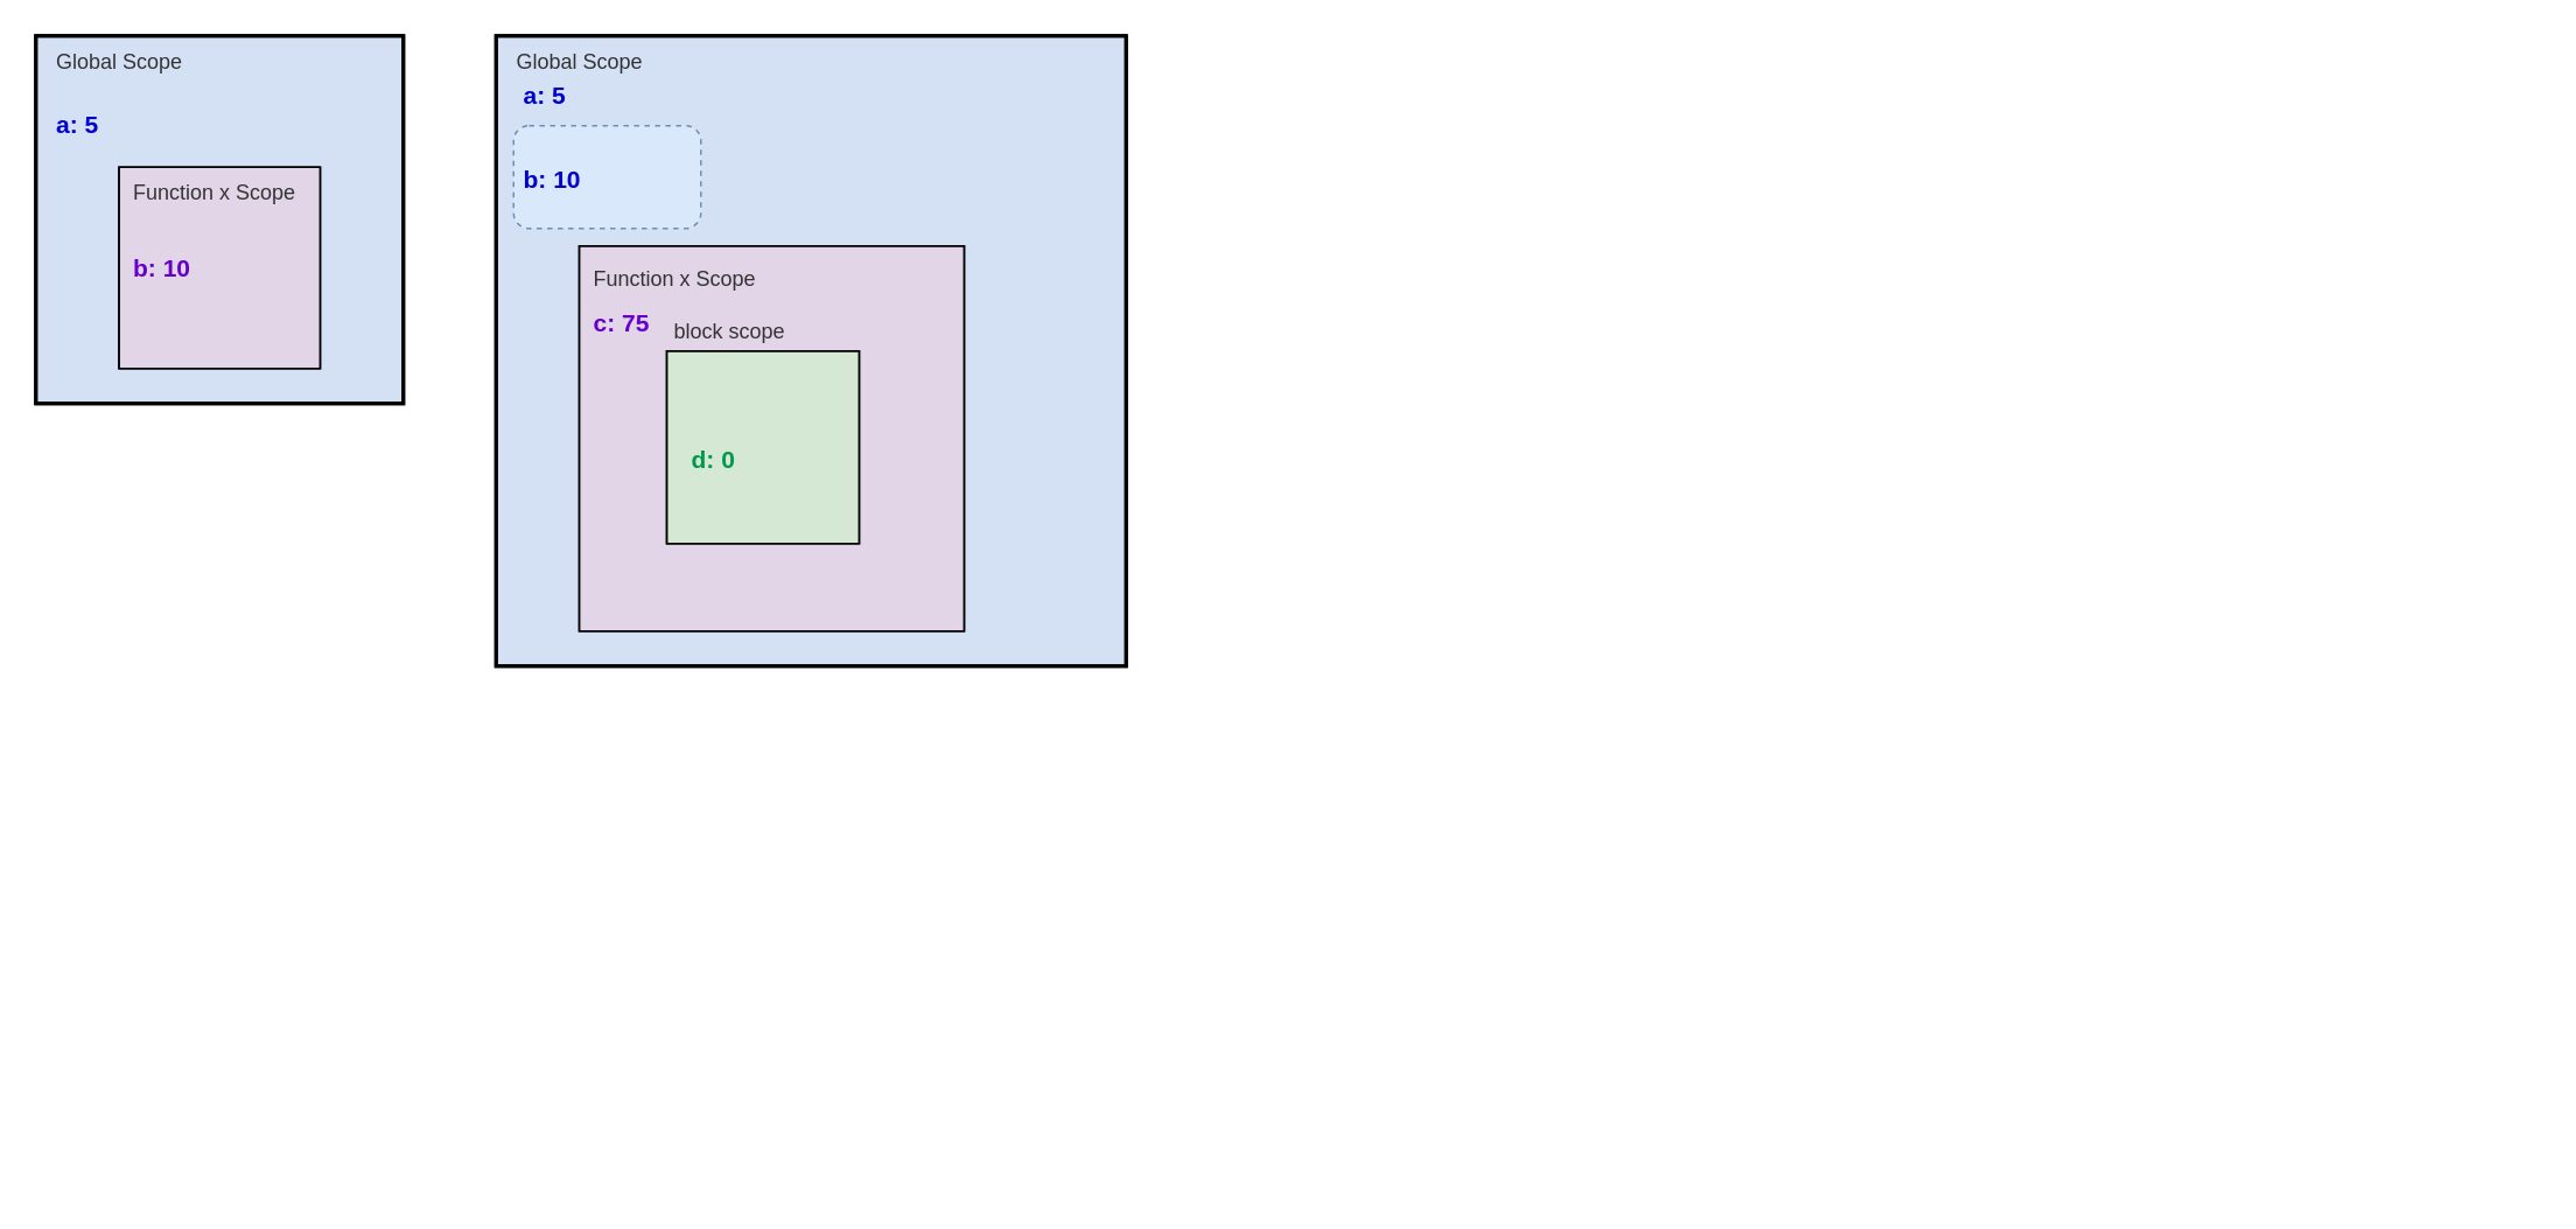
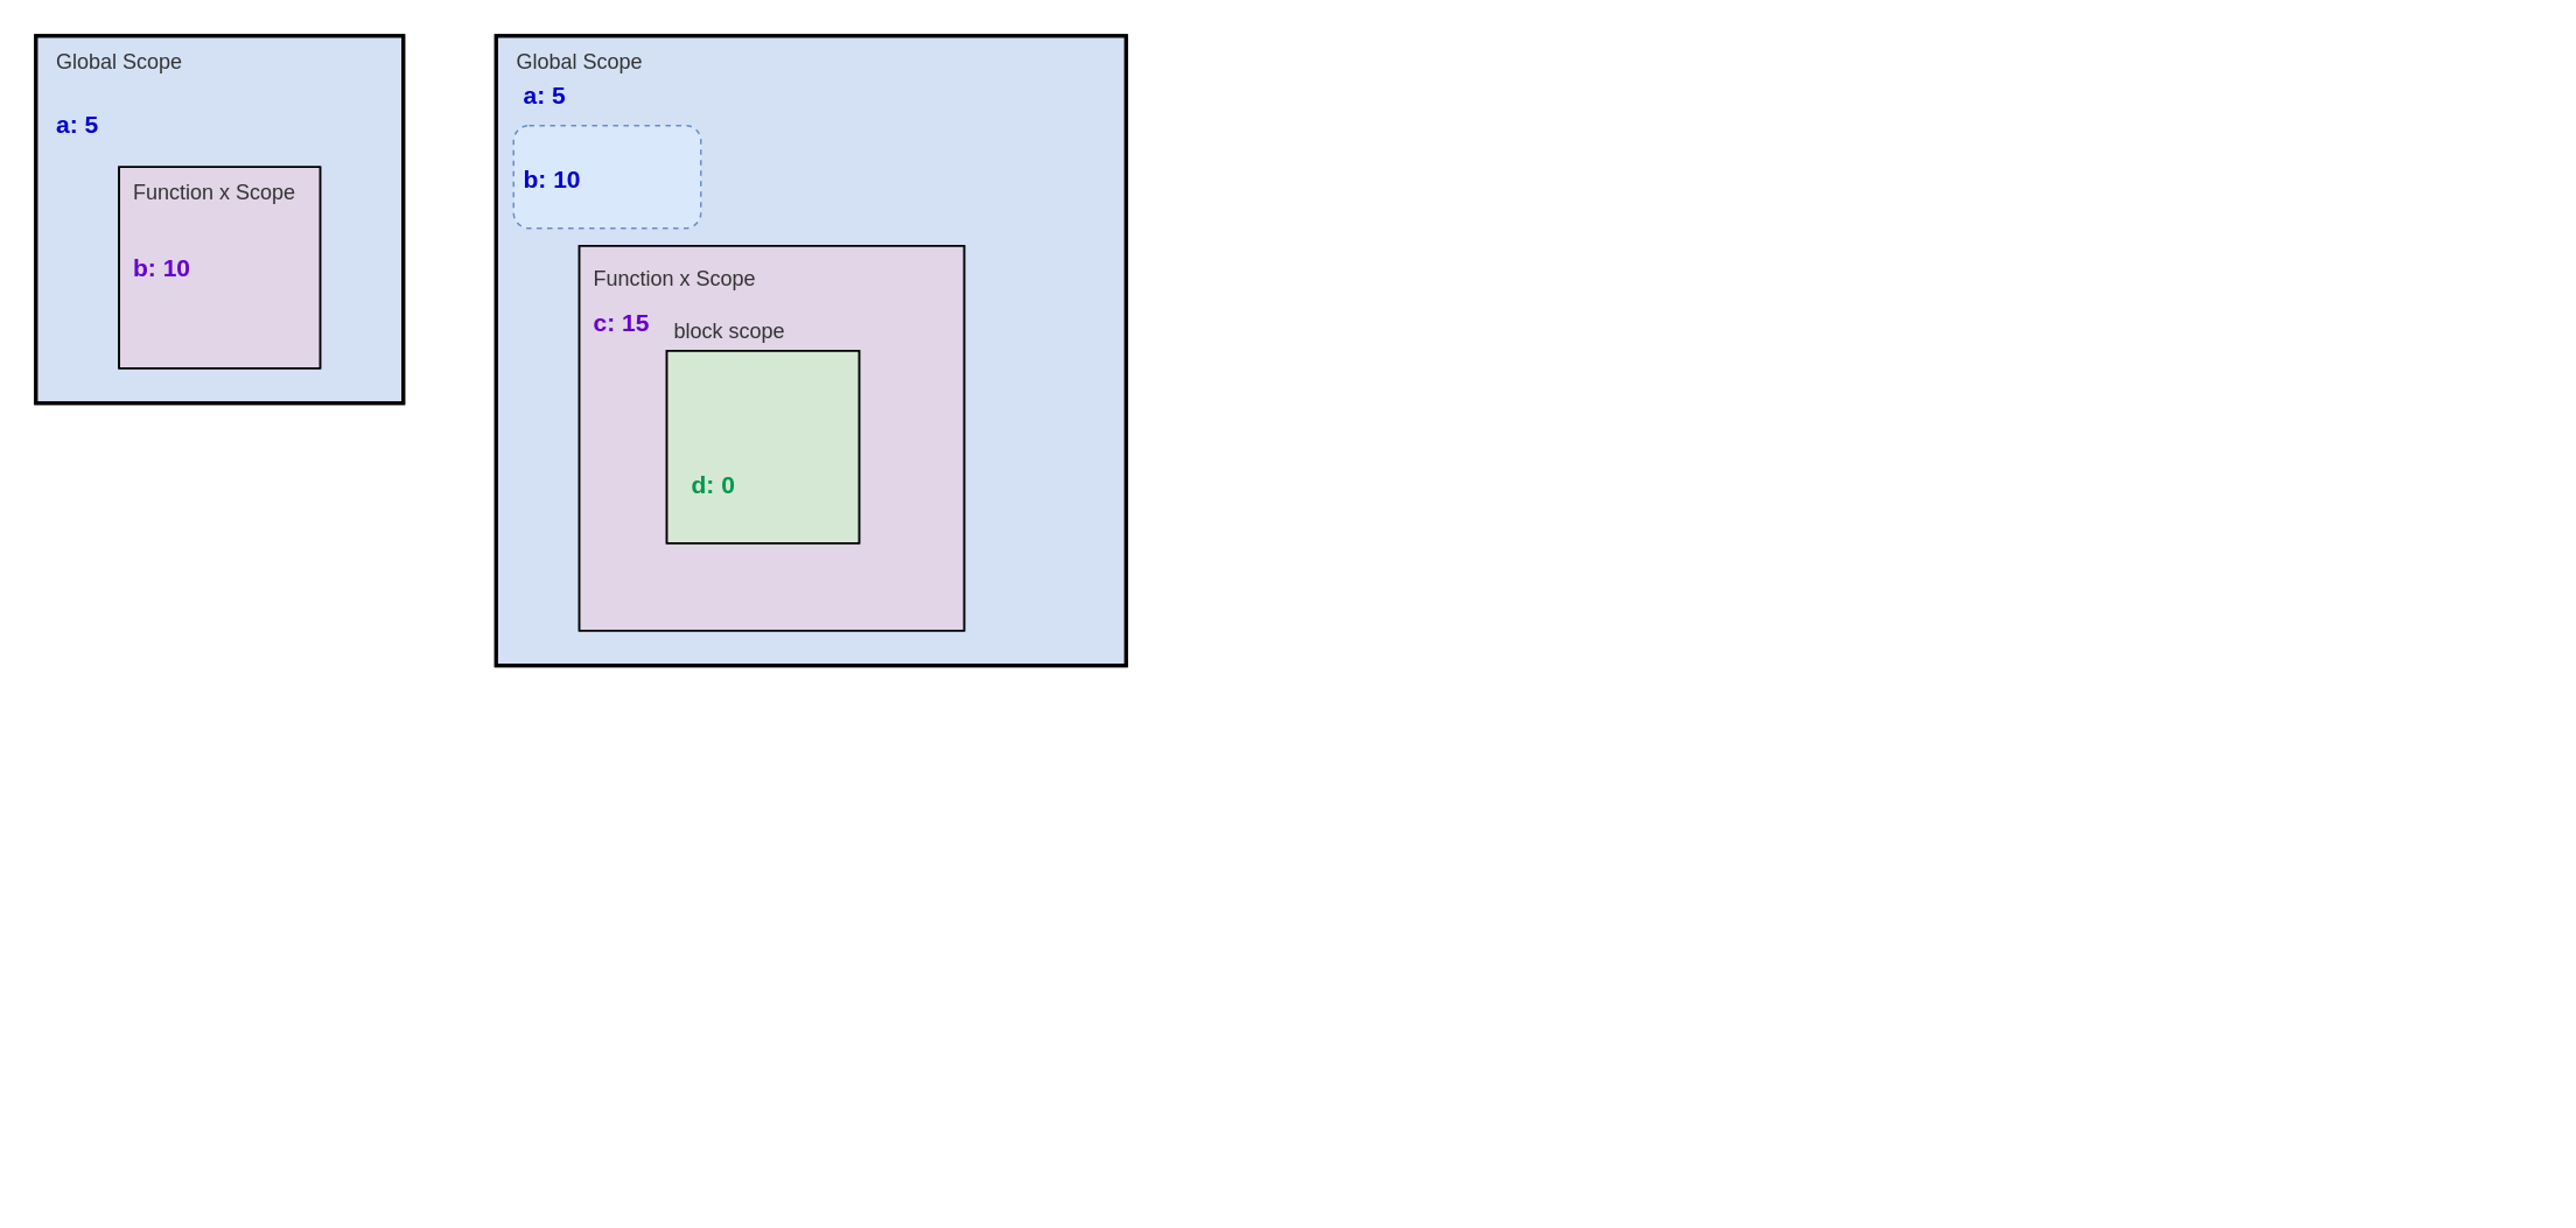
  <mxCell id="0" />
  <mxCell id="1" parent="0" />
  <mxCell id="2" value="" style="shape=image;verticalLabelPosition=bottom;labelBackgroundColor=default;verticalAlign=top;aspect=fixed;imageAspect=0;image=chrome-extension://cbnaodkpfinfiipjblikofhlhlcickei/assets/images/logo/256.png;imageBackground=#D4E1F5;fillStyle=auto;imageBorder=default;strokeWidth=2;" vertex="1" parent="1"><mxGeometry x="20" y="20" width="210" height="210" as="geometry" /></mxCell>
  <mxCell id="3" value="Global Scope" style="text;html=1;strokeColor=none;fillColor=none;align=left;verticalAlign=middle;whiteSpace=wrap;rounded=0;fillStyle=auto;fontColor=#333333;" vertex="1" parent="1"><mxGeometry x="30" y="20" width="130" height="30" as="geometry" /></mxCell>
  <mxCell id="4" value="" style="shape=image;verticalLabelPosition=bottom;labelBackgroundColor=default;verticalAlign=top;aspect=fixed;imageAspect=0;image=chrome-extension://cbnaodkpfinfiipjblikofhlhlcickei/assets/images/logo/256.png;imageBackground=#E1D5E7;imageBorder=default;" vertex="1" parent="1"><mxGeometry x="67.5" y="95" width="115" height="115" as="geometry" /></mxCell>
  <mxCell id="5" value="Function x Scope" style="text;html=1;strokeColor=none;fillColor=none;align=left;verticalAlign=middle;whiteSpace=wrap;rounded=0;fillStyle=auto;strokeWidth=2;fontColor=#333333;" vertex="1" parent="1"><mxGeometry x="74" y="95" width="110" height="30" as="geometry" /></mxCell>
  <mxCell id="6" value="b: 10" style="text;html=1;strokeColor=none;fillColor=none;align=left;verticalAlign=middle;whiteSpace=wrap;rounded=0;fillStyle=auto;strokeWidth=2;fontColor=#6600CC;fontSize=14;fontStyle=1" vertex="1" parent="1"><mxGeometry x="74" y="131.25" width="76" height="42.5" as="geometry" /></mxCell>
  <mxCell id="7" value="&lt;font color=&quot;#0000cc&quot;&gt;a: 5&lt;/font&gt;" style="text;html=1;strokeColor=none;fillColor=none;align=left;verticalAlign=middle;whiteSpace=wrap;rounded=0;fillStyle=auto;strokeWidth=2;fontColor=#EA6B66;fontSize=14;fontStyle=1" vertex="1" parent="1"><mxGeometry x="30" y="50" width="76" height="42.5" as="geometry" /></mxCell>
  <mxCell id="8" value="" style="shape=image;verticalLabelPosition=bottom;labelBackgroundColor=default;verticalAlign=top;aspect=fixed;imageAspect=0;image=chrome-extension://cbnaodkpfinfiipjblikofhlhlcickei/assets/images/logo/256.png;imageBackground=#D4E1F5;fillStyle=auto;imageBorder=default;strokeWidth=2;" vertex="1" parent="1"><mxGeometry x="283" y="20" width="360" height="360" as="geometry" /></mxCell>
  <mxCell id="9" value="Global Scope" style="text;html=1;strokeColor=none;fillColor=none;align=left;verticalAlign=middle;whiteSpace=wrap;rounded=0;fillStyle=auto;fontColor=#333333;" vertex="1" parent="1"><mxGeometry x="293" y="20" width="130" height="30" as="geometry" /></mxCell>
  <mxCell id="10" value="" style="shape=image;verticalLabelPosition=bottom;labelBackgroundColor=default;verticalAlign=top;aspect=fixed;imageAspect=0;image=chrome-extension://cbnaodkpfinfiipjblikofhlhlcickei/assets/images/logo/256.png;imageBackground=#E1D5E7;imageBorder=default;" vertex="1" parent="1"><mxGeometry x="330.5" y="140" width="220" height="220" as="geometry" /></mxCell>
  <mxCell id="11" value="Function x Scope" style="text;html=1;strokeColor=none;fillColor=none;align=left;verticalAlign=middle;whiteSpace=wrap;rounded=0;fillStyle=auto;strokeWidth=2;fontColor=#333333;" vertex="1" parent="1"><mxGeometry x="337" y="144" width="110" height="30" as="geometry" /></mxCell>
- <mxCell id="12" value="c: 75" style="text;html=1;strokeColor=none;fillColor=none;align=left;verticalAlign=middle;whiteSpace=wrap;rounded=0;fillStyle=auto;strokeWidth=2;fontColor=#6600CC;fontSize=14;fontStyle=1" vertex="1" parent="1"><mxGeometry x="337" y="163" width="76" height="42.5" as="geometry" /></mxCell>
+ <mxCell id="12" value="c: 15" style="text;html=1;strokeColor=none;fillColor=none;align=left;verticalAlign=middle;whiteSpace=wrap;rounded=0;fillStyle=auto;strokeWidth=2;fontColor=#6600CC;fontSize=14;fontStyle=1" vertex="1" parent="1"><mxGeometry x="337" y="163" width="76" height="42.5" as="geometry" /></mxCell>
  <mxCell id="13" value="&lt;font color=&quot;#0000cc&quot;&gt;a: 5&lt;br&gt;&lt;/font&gt;" style="text;html=1;strokeColor=none;fillColor=none;align=left;verticalAlign=middle;whiteSpace=wrap;rounded=0;fillStyle=auto;strokeWidth=2;fontColor=#EA6B66;fontSize=14;fontStyle=1" vertex="1" parent="1"><mxGeometry x="297" y="33" width="76" height="42.5" as="geometry" /></mxCell>
  <mxCell id="14" value="" style="shape=image;verticalLabelPosition=bottom;labelBackgroundColor=default;verticalAlign=top;aspect=fixed;imageAspect=0;image=chrome-extension://cbnaodkpfinfiipjblikofhlhlcickei/assets/images/logo/256.png;imageBackground=#D5E8D4;imageBorder=default;" vertex="1" parent="1"><mxGeometry x="380.5" y="200" width="110" height="110" as="geometry" /></mxCell>
  <mxCell id="15" value="block scope" style="text;html=1;strokeColor=none;fillColor=none;align=left;verticalAlign=middle;whiteSpace=wrap;rounded=0;fillStyle=auto;strokeWidth=2;fontColor=#333333;" vertex="1" parent="1"><mxGeometry x="383" y="173.75" width="110" height="30" as="geometry" /></mxCell>
- <mxCell id="16" value="&lt;font color=&quot;#00994d&quot;&gt;d: 0&lt;/font&gt;" style="text;html=1;strokeColor=none;fillColor=none;align=left;verticalAlign=middle;whiteSpace=wrap;rounded=0;fillStyle=auto;strokeWidth=2;fontColor=#6600CC;fontSize=14;fontStyle=1" vertex="1" parent="1"><mxGeometry x="393" y="240.75" width="76" height="42.5" as="geometry" /></mxCell>
+ <mxCell id="16" value="&lt;font color=&quot;#00994d&quot;&gt;d: 0&lt;/font&gt;" style="text;html=1;strokeColor=none;fillColor=none;align=left;verticalAlign=middle;whiteSpace=wrap;rounded=0;fillStyle=auto;strokeWidth=2;fontColor=#6600CC;fontSize=14;fontStyle=1" vertex="1" parent="1"><mxGeometry x="393" y="255.75" width="76" height="42.5" as="geometry" /></mxCell>
  <mxCell id="17" value="" style="shape=image;verticalLabelPosition=bottom;labelBackgroundColor=default;verticalAlign=top;aspect=fixed;imageAspect=0;image=chrome-extension://cbnaodkpfinfiipjblikofhlhlcickei/assets/images/logo/256.png;" vertex="1" parent="1"><mxGeometry x="930" y="160" width="520" height="520" as="geometry" /></mxCell>
  <mxCell id="18" value="" style="rounded=1;whiteSpace=wrap;html=1;fillStyle=auto;strokeWidth=1;fontSize=14;dashed=1;fillColor=#dae8fc;strokeColor=#6c8ebf;" vertex="1" parent="1"><mxGeometry x="293" y="71.25" width="107" height="58.75" as="geometry" /></mxCell>
  <mxCell id="19" value="&lt;font color=&quot;#0000cc&quot;&gt;b: 10&lt;br&gt;&lt;/font&gt;" style="text;html=1;strokeColor=none;fillColor=none;align=left;verticalAlign=middle;whiteSpace=wrap;rounded=0;fillStyle=auto;strokeWidth=2;fontColor=#EA6B66;fontSize=14;fontStyle=1" vertex="1" parent="1"><mxGeometry x="297" y="81" width="76" height="42.5" as="geometry" /></mxCell>
